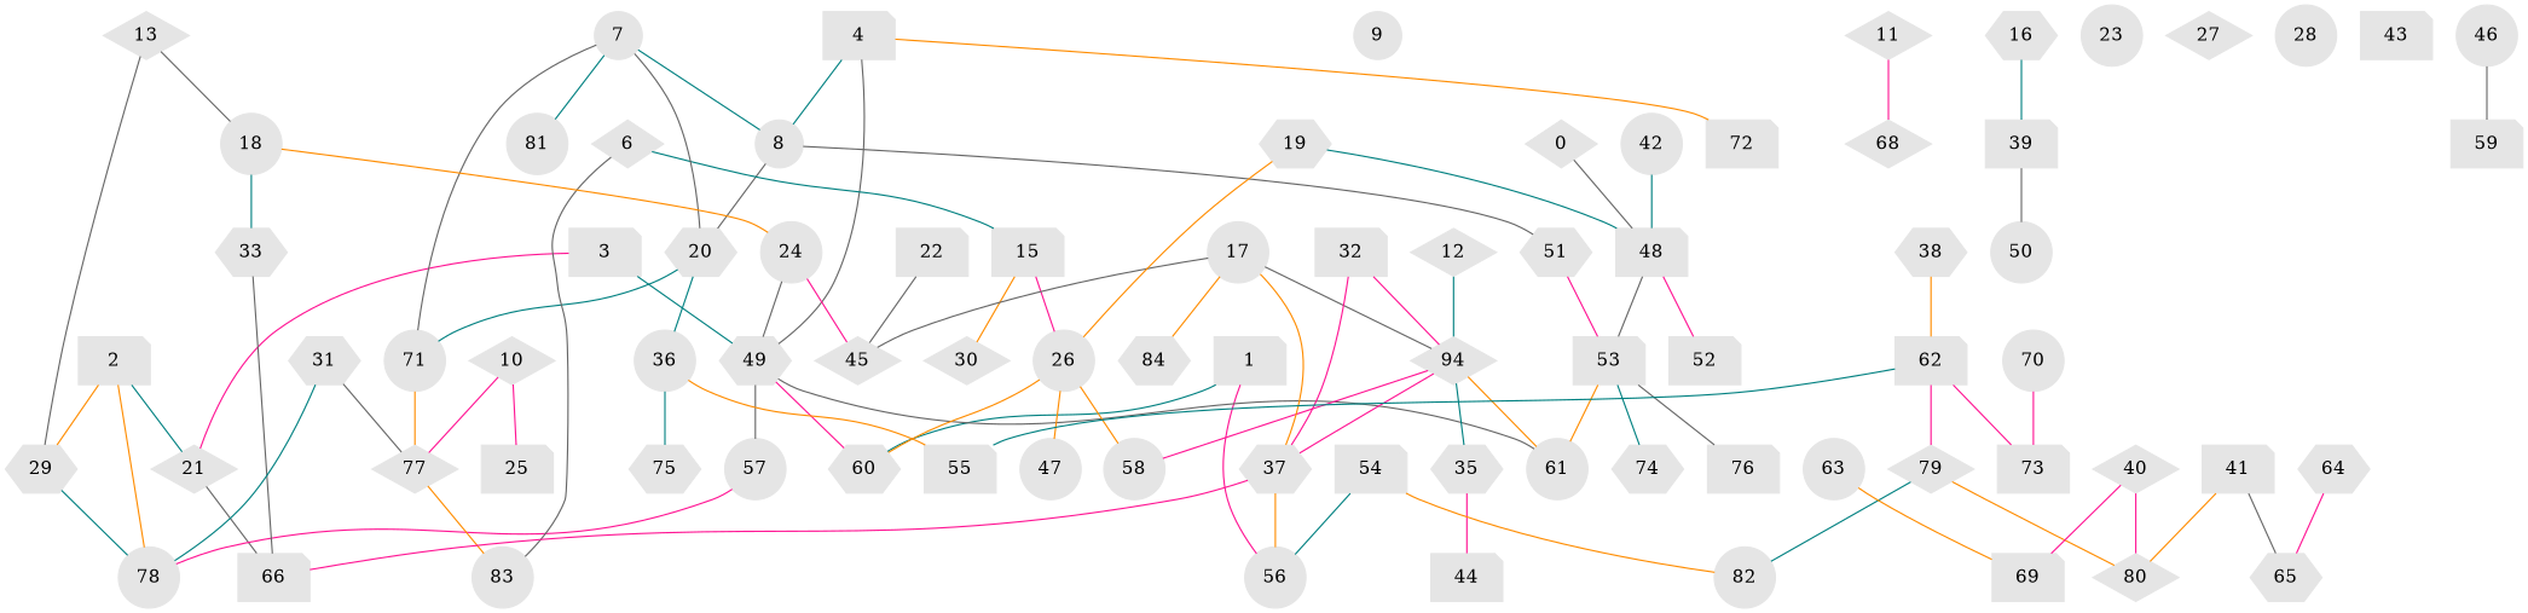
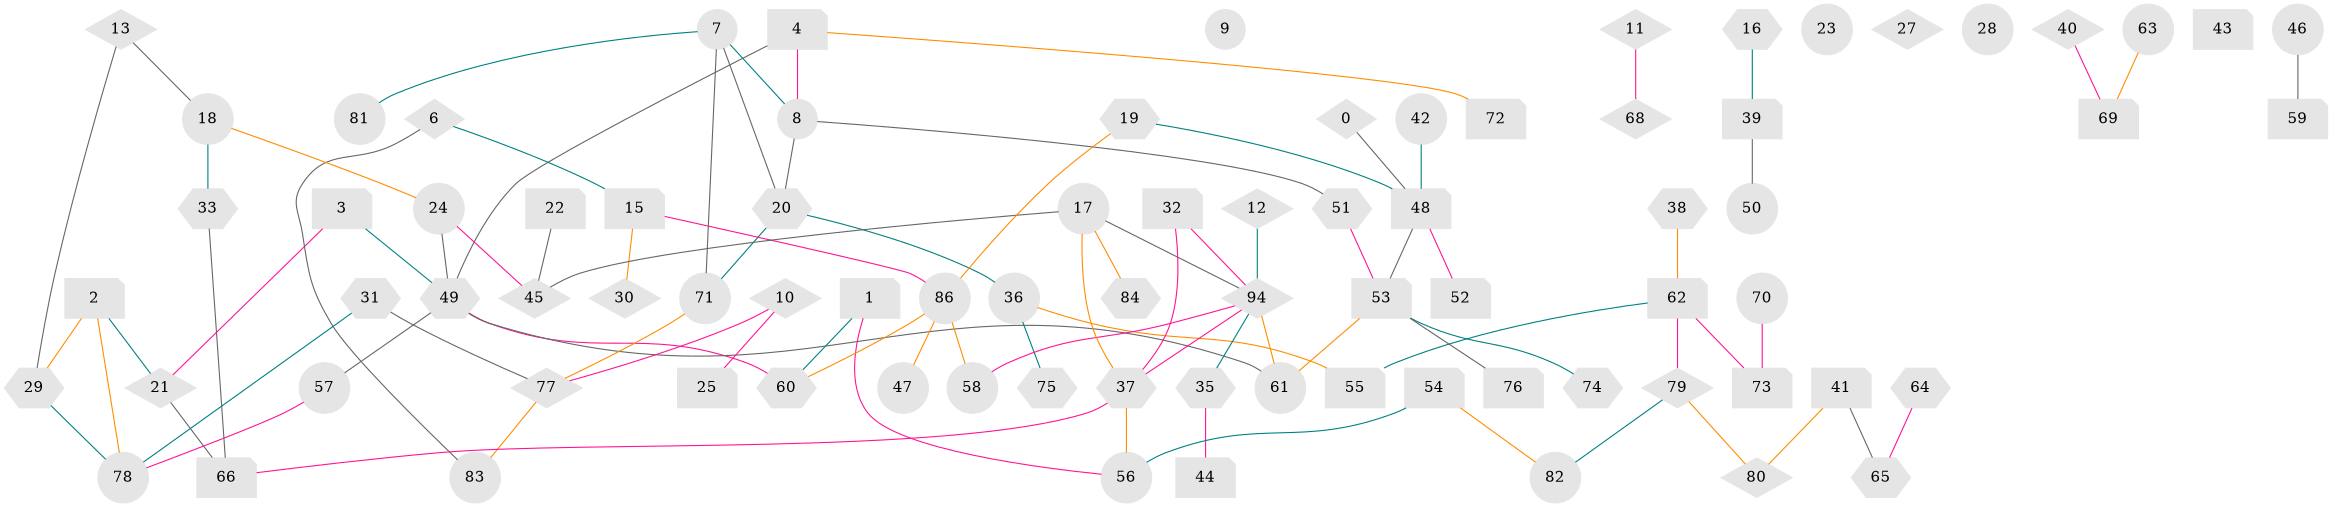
  graph {
    node [color=gray90 shape=circle style=filled]
    edge [color=deeppink]
    56
    1 [shape=note]
    60 [shape=hexagon]
    21 [shape=diamond]
    2 [shape=note]
    29 [shape=hexagon]
    78
    66 [shape=note]
    3 [shape=note]
    49 [shape=hexagon]
    61
    57
    4 [shape=note]
    8
    72 [shape=note]
    20 [shape=hexagon]
    51 [shape=hexagon]
    n18 [label=0 shape=diamond]
    48 [shape=note]
    52 [shape=note]
    53 [shape=note]
    6 [shape=diamond]
    15 [shape=note]
    83
-   26
+   26 [label=86]
    30 [shape=diamond]
    7
    71
    81
    36
    77 [shape=diamond]
    9
    10 [shape=diamond]
    25 [shape=note]
    11 [shape=diamond]
    68 [shape=diamond]
    12 [shape=diamond]
    n38 [label=94 shape=diamond]
    37 [shape=hexagon]
    58
    35 [shape=hexagon]
    13 [shape=diamond]
    18
    24
    33 [shape=hexagon]
    74 [shape=hexagon]
    47
    16 [shape=hexagon]
    39 [shape=note]
    50
    17
    45 [shape=diamond]
    84 [shape=hexagon]
    19 [shape=hexagon]
    55 [shape=note]
    75 [shape=hexagon]
    22 [shape=note]
    23
    27 [shape=diamond]
    28
    31 [shape=hexagon]
    32 [shape=note]
    44 [shape=note]
    38 [shape=hexagon]
    62 [shape=note]
    73 [shape=note]
    79 [shape=diamond]
    40 [shape=diamond]
    69 [shape=note]
    80 [shape=diamond]
    41 [shape=note]
    65 [shape=hexagon]
    42
    43 [shape=note]
    46
    59 [shape=note]
    76 [shape=note]
    54 [shape=note]
    82
    63
    64 [shape=hexagon]
    70
    1 -- 56
    1 -- 60 [color=teal]
    21 -- 66 [color=gray40]
    2 -- 21 [color=teal]
    2 -- 29 [color=darkorange]
    2 -- 78 [color=darkorange]
    29 -- 78 [color=teal]
    3 -- 21
    3 -- 49 [color=teal]
    49 -- 60
    49 -- 61 [color=gray40]
    49 -- 57 [color=gray40]
    57 -- 78
    4 -- 49 [color=gray40]
-   4 -- 8 [color=teal]
+   4 -- 8
    4 -- 72 [color=darkorange]
    8 -- 20 [color=gray40]
    8 -- 51 [color=gray40]
    20 -- 71 [color=teal]
    20 -- 36 [color=teal]
    51 -- 53
    n18 -- 48 [color=gray40]
    48 -- 52
    48 -- 53 [color=gray40]
    53 -- 61 [color=darkorange]
    53 -- 74 [color=teal]
    53 -- 76 [color=gray40]
    6 -- 15 [color=teal]
    6 -- 83 [color=gray40]
    15 -- 26
    15 -- 30 [color=darkorange]
    26 -- 60 [color=darkorange]
    26 -- 58 [color=darkorange]
    26 -- 47 [color=darkorange]
    7 -- 8 [color=teal]
    7 -- 20 [color=gray40]
    7 -- 71 [color=gray40]
    7 -- 81 [color=teal]
    71 -- 77 [color=darkorange]
    36 -- 55 [color=darkorange]
    36 -- 75 [color=teal]
    77 -- 83 [color=darkorange]
    10 -- 77
    10 -- 25
    11 -- 68
    12 -- n38 [color=teal]
    n38 -- 61 [color=darkorange]
    n38 -- 37
    n38 -- 58
    n38 -- 35 [color=teal]
    37 -- 56 [color=darkorange]
    37 -- 66
    35 -- 44
    13 -- 29 [color=gray40]
    13 -- 18 [color=gray40]
    18 -- 24 [color=darkorange]
    18 -- 33 [color=teal]
    24 -- 49 [color=gray40]
    24 -- 45
    33 -- 66 [color=gray40]
    16 -- 39 [color=teal]
    39 -- 50 [color=gray40]
    17 -- n38 [color=gray40]
    17 -- 37 [color=darkorange]
    17 -- 45 [color=gray40]
    17 -- 84 [color=darkorange]
    19 -- 48 [color=teal]
    19 -- 26 [color=darkorange]
    22 -- 45 [color=gray40]
    31 -- 78 [color=teal]
    31 -- 77 [color=gray40]
    32 -- n38
    32 -- 37
    38 -- 62 [color=darkorange]
    62 -- 55 [color=teal]
    62 -- 73
    62 -- 79
    79 -- 80 [color=darkorange]
    79 -- 82 [color=teal]
    40 -- 69
-   40 -- 80
    41 -- 80 [color=darkorange]
    41 -- 65 [color=gray40]
    42 -- 48 [color=teal]
    46 -- 59 [color=gray40]
    54 -- 56 [color=teal]
    54 -- 82 [color=darkorange]
    63 -- 69 [color=darkorange]
    64 -- 65
    70 -- 73
  }
